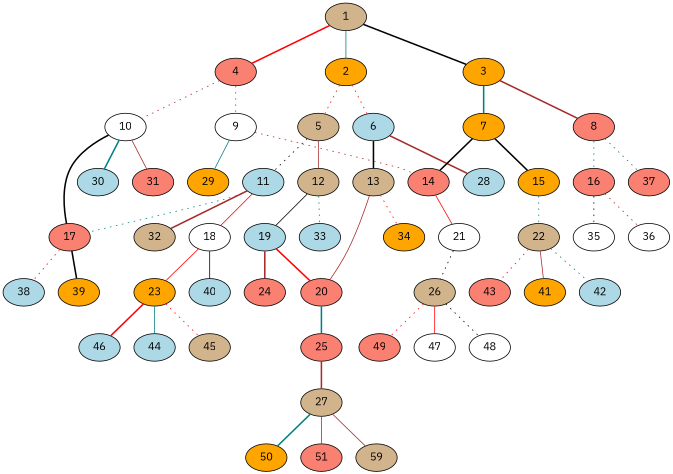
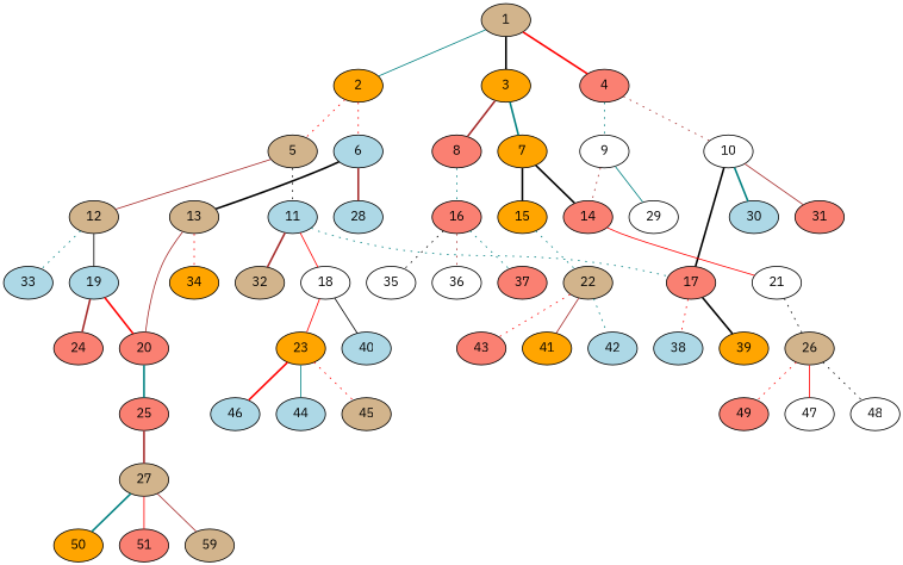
  graph {
    fontname="IBM Plex Sans"
    node [chem=H fillcolor=salmon fontname="IBM Plex Sans" style=filled]
    edge [color=red fontname="IBM Plex Sans" style=dotted valence=1]
    1 [chem=C fillcolor=tan]
    2 [chem=C fillcolor=orange]
    3 [chem=C fillcolor=orange]
    4 [chem=C]
    5 [chem=C fillcolor=tan]
    6 [chem=C fillcolor=lightblue]
    7 [chem=C fillcolor=orange]
    8 [chem=O]
    9 [chem=C fillcolor=white]
    10 [chem=C fillcolor=white]
    11 [chem=C fillcolor=lightblue]
    12 [chem=C fillcolor=tan]
    13 [chem=C fillcolor=tan]
    28 [fillcolor=lightblue]
    14 [chem=C]
    15 [chem=O fillcolor=orange]
    16 [chem=C]
-   29 [fillcolor=orange]
+   29 [fillcolor=white]
    17 [chem=C]
    30 [fillcolor=lightblue]
    31
    18 [chem=N fillcolor=white]
    32 [fillcolor=tan]
    19 [chem=C fillcolor=lightblue]
    33 [fillcolor=lightblue]
    20 [chem=C]
    34 [fillcolor=orange]
    21 [chem=O fillcolor=white]
    22 [chem=C fillcolor=tan]
    35 [fillcolor=white]
    36 [fillcolor=white]
    37
    38 [fillcolor=lightblue]
    39 [fillcolor=orange]
    23 [chem=C fillcolor=orange]
    40 [fillcolor=lightblue]
    24 [chem=O]
    25 [chem=O]
    26 [chem=C fillcolor=tan]
    41 [fillcolor=orange]
    42 [fillcolor=lightblue]
    43
    44 [fillcolor=lightblue]
    45 [fillcolor=tan]
    46 [fillcolor=lightblue]
    27 [chem=C fillcolor=tan]
    47 [fillcolor=white]
    48 [fillcolor=white]
    49
    50 [fillcolor=orange]
    51
    n52 [fillcolor=tan label=59]
    1 -- 2 [color=teal style=solid]
    1 -- 3 [color=black style=bold]
    1 -- 4 [style=bold valence=2]
    2 -- 5
    2 -- 6 [valence=2]
    3 -- 7 [color=teal style=bold valence=2]
    3 -- 8 [color=brown style=bold]
    4 -- 9 [color=teal]
    4 -- 10 [color=brown]
    5 -- 11 [color=black]
    5 -- 12 [color=brown style=solid valence=2]
    6 -- 13 [color=black style=bold]
    6 -- 28 [color=brown style=bold]
    7 -- 14 [color=black style=bold]
    7 -- 15 [color=black style=bold]
    8 -- 16 [color=teal]
    9 -- 14 [color=brown valence=2]
    9 -- 29 [color=teal style=solid]
    10 -- 17 [color=black style=bold]
    10 -- 30 [color=teal style=bold]
    10 -- 31 [color=brown style=solid]
    11 -- 17 [color=teal]
    11 -- 18 [style=solid]
    11 -- 32 [color=brown style=bold]
    12 -- 19 [color=black style=solid]
    12 -- 33 [color=teal]
    13 -- 20 [color=brown style=solid valence=2]
    13 -- 34
    14 -- 21 [style=solid]
    15 -- 22 [color=teal]
    16 -- 35 [color=black]
    16 -- 36 [color=brown]
-   8 -- 37 [color=teal]
+   16 -- 37 [color=teal]
    17 -- 38
    17 -- 39 [color=black style=bold]
    18 -- 23 [style=solid]
    18 -- 40 [color=black style=solid]
    19 -- 20 [style=bold]
    19 -- 24 [color=brown style=bold valence=2]
    20 -- 25 [color=teal style=bold]
    21 -- 26 [color=black]
    22 -- 41 [color=brown style=solid]
    22 -- 42 [color=teal]
    22 -- 43
    23 -- 44 [color=teal style=solid]
    23 -- 45
    23 -- 46 [style=bold]
    25 -- 27 [color=brown style=bold]
    26 -- 47 [style=solid]
    26 -- 48 [color=black]
    26 -- 49
    27 -- 50 [color=teal style=bold]
    27 -- 51 [style=solid]
    27 -- n52 [color=brown style=solid]
  }
